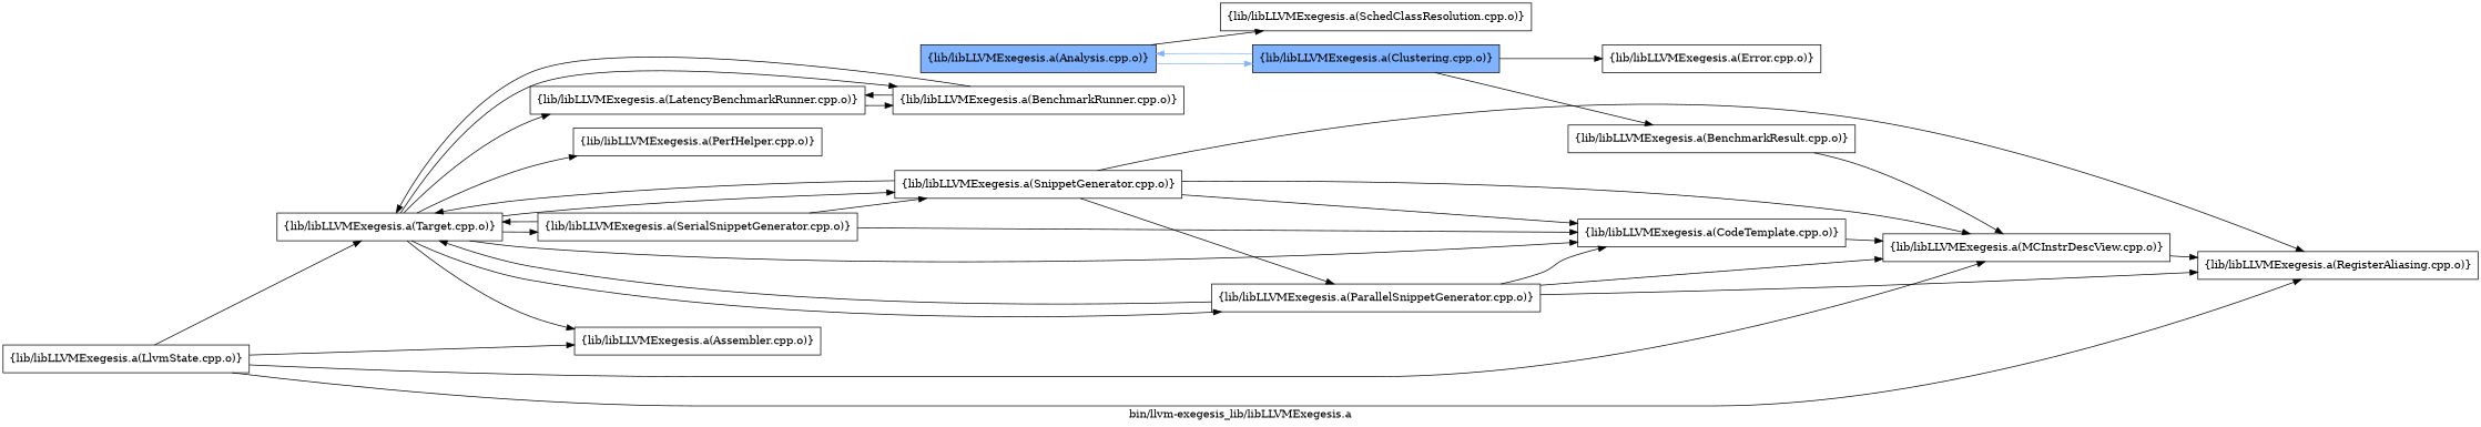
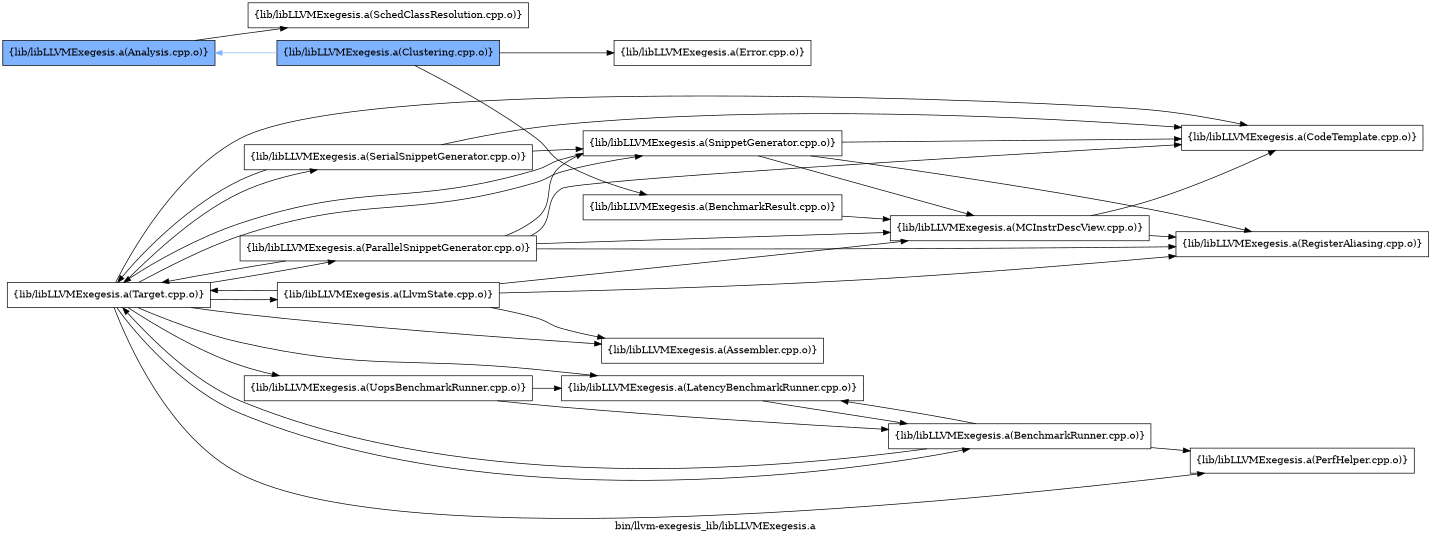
  digraph {
    label="bin/llvm-exegesis_lib/libLLVMExegesis.a"
    rankdir=LR
    node [group=0 shape=box]
    n1 [fillcolor="0.600000 0.5 1" group=1 label="{lib/libLLVMExegesis.a(Analysis.cpp.o)}" style=filled]
    n2 [fillcolor="0.600000 0.5 1" group=1 label="{lib/libLLVMExegesis.a(Clustering.cpp.o)}" style=filled]
    n3 [label="{lib/libLLVMExegesis.a(SchedClassResolution.cpp.o)}"]
    n4 [label="{lib/libLLVMExegesis.a(BenchmarkResult.cpp.o)}"]
    n5 [label="{lib/libLLVMExegesis.a(Error.cpp.o)}"]
    n6 [label="{lib/libLLVMExegesis.a(MCInstrDescView.cpp.o)}"]
    n7 [label="{lib/libLLVMExegesis.a(CodeTemplate.cpp.o)}"]
    n8 [label="{lib/libLLVMExegesis.a(RegisterAliasing.cpp.o)}"]
    n9 [label="{lib/libLLVMExegesis.a(LlvmState.cpp.o)}"]
    n10 [label="{lib/libLLVMExegesis.a(Assembler.cpp.o)}"]
    n11 [label="{lib/libLLVMExegesis.a(Target.cpp.o)}"]
    n12 [label="{lib/libLLVMExegesis.a(SnippetGenerator.cpp.o)}"]
    n13 [label="{lib/libLLVMExegesis.a(SerialSnippetGenerator.cpp.o)}"]
    n14 [label="{lib/libLLVMExegesis.a(ParallelSnippetGenerator.cpp.o)}"]
    n15 [label="{lib/libLLVMExegesis.a(LatencyBenchmarkRunner.cpp.o)}"]
    n16 [label="{lib/libLLVMExegesis.a(BenchmarkRunner.cpp.o)}"]
    n17 [label="{lib/libLLVMExegesis.a(PerfHelper.cpp.o)}"]
+   n18 [label="{lib/libLLVMExegesis.a(UopsBenchmarkRunner.cpp.o)}"]
    subgraph sub_1 {
      rank=same
      n1
    }
    subgraph sub_2 {
      rank=same
      n2
      n3
    }
    subgraph sub_3 {
      rank=same
      n1
    }
    subgraph sub_4 {
      rank=same
      n2
      n3
    }
-   n1 -> n2 [color="0.600000 0.5 1"]
    n1 -> n3
    n2 -> n1 [color="0.600000 0.5 1"]
    n2 -> n4
    n2 -> n5
    n4 -> n6
    n6 -> n8
-   n7 -> n6
+   n6 -> n7
    n9 -> n6
    n9 -> n8
    n9 -> n10
    n9 -> n11
    n11 -> n7
+   n11 -> n9
    n11 -> n10
    n11 -> n12
    n11 -> n13
    n11 -> n14
    n11 -> n15
    n11 -> n16
    n11 -> n17
+   n11 -> n18
    n12 -> n6
    n12 -> n7
    n12 -> n8
    n12 -> n11
    n13 -> n7
    n13 -> n11
    n13 -> n12
    n14 -> n6
    n14 -> n7
    n14 -> n8
    n14 -> n11
-   n12 -> n14
+   n14 -> n12
    n15 -> n16
    n16 -> n11
    n16 -> n15
+   n16 -> n17
+   n18 -> n15
+   n18 -> n16
  }
